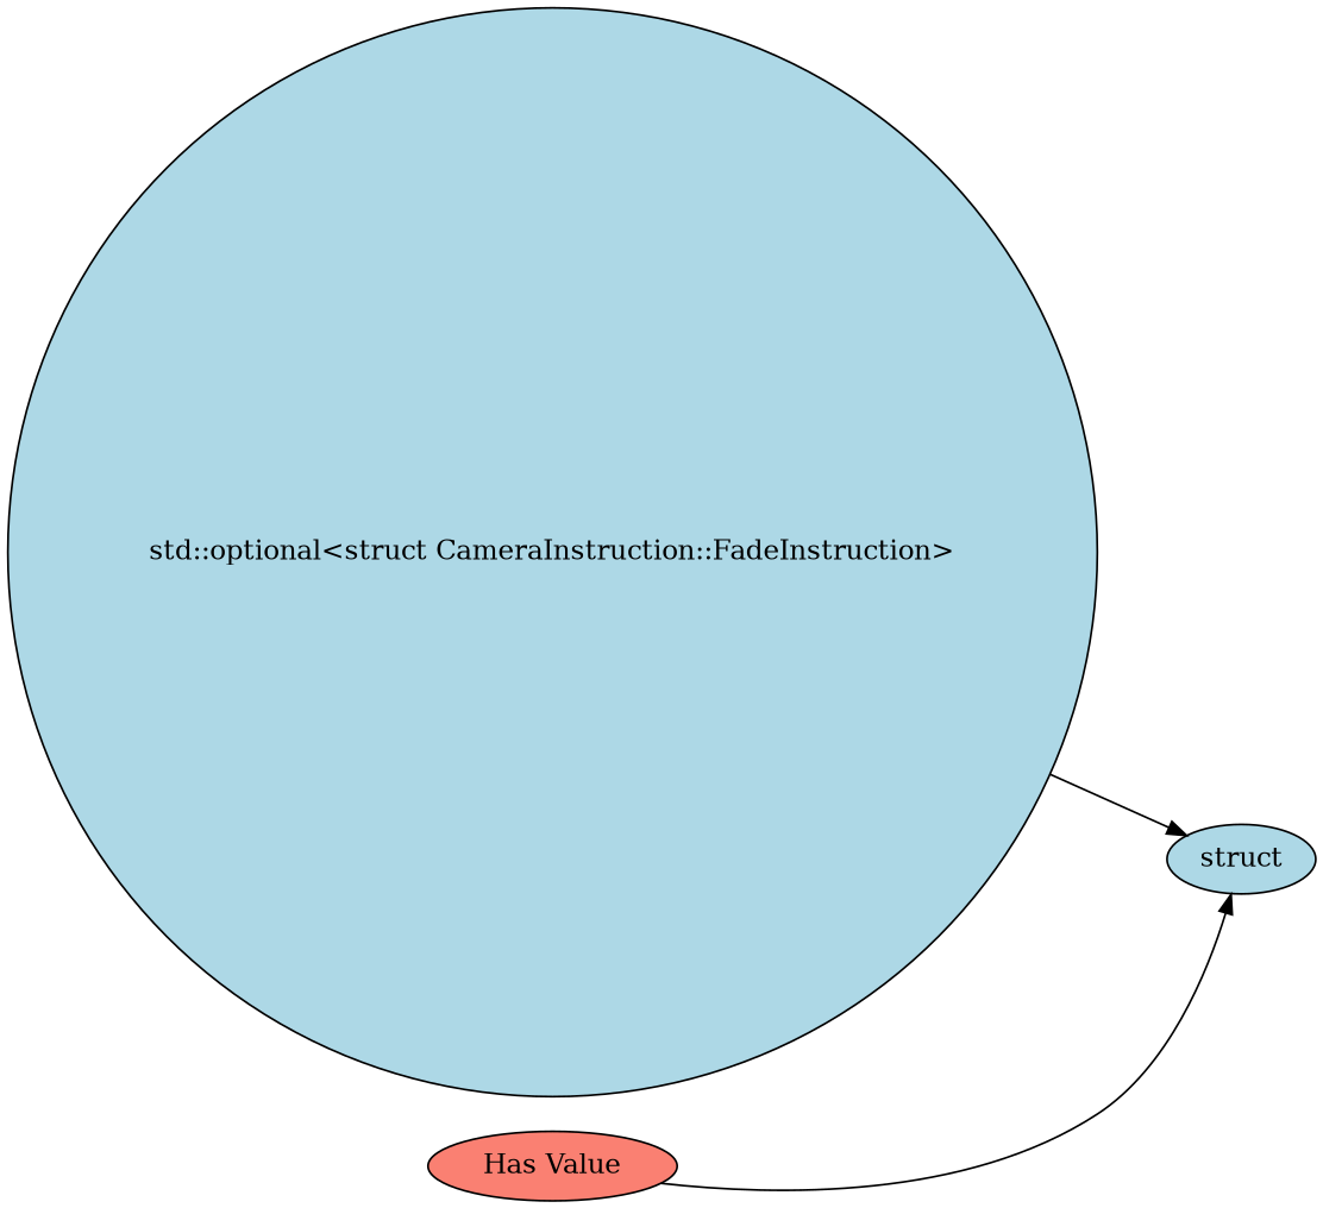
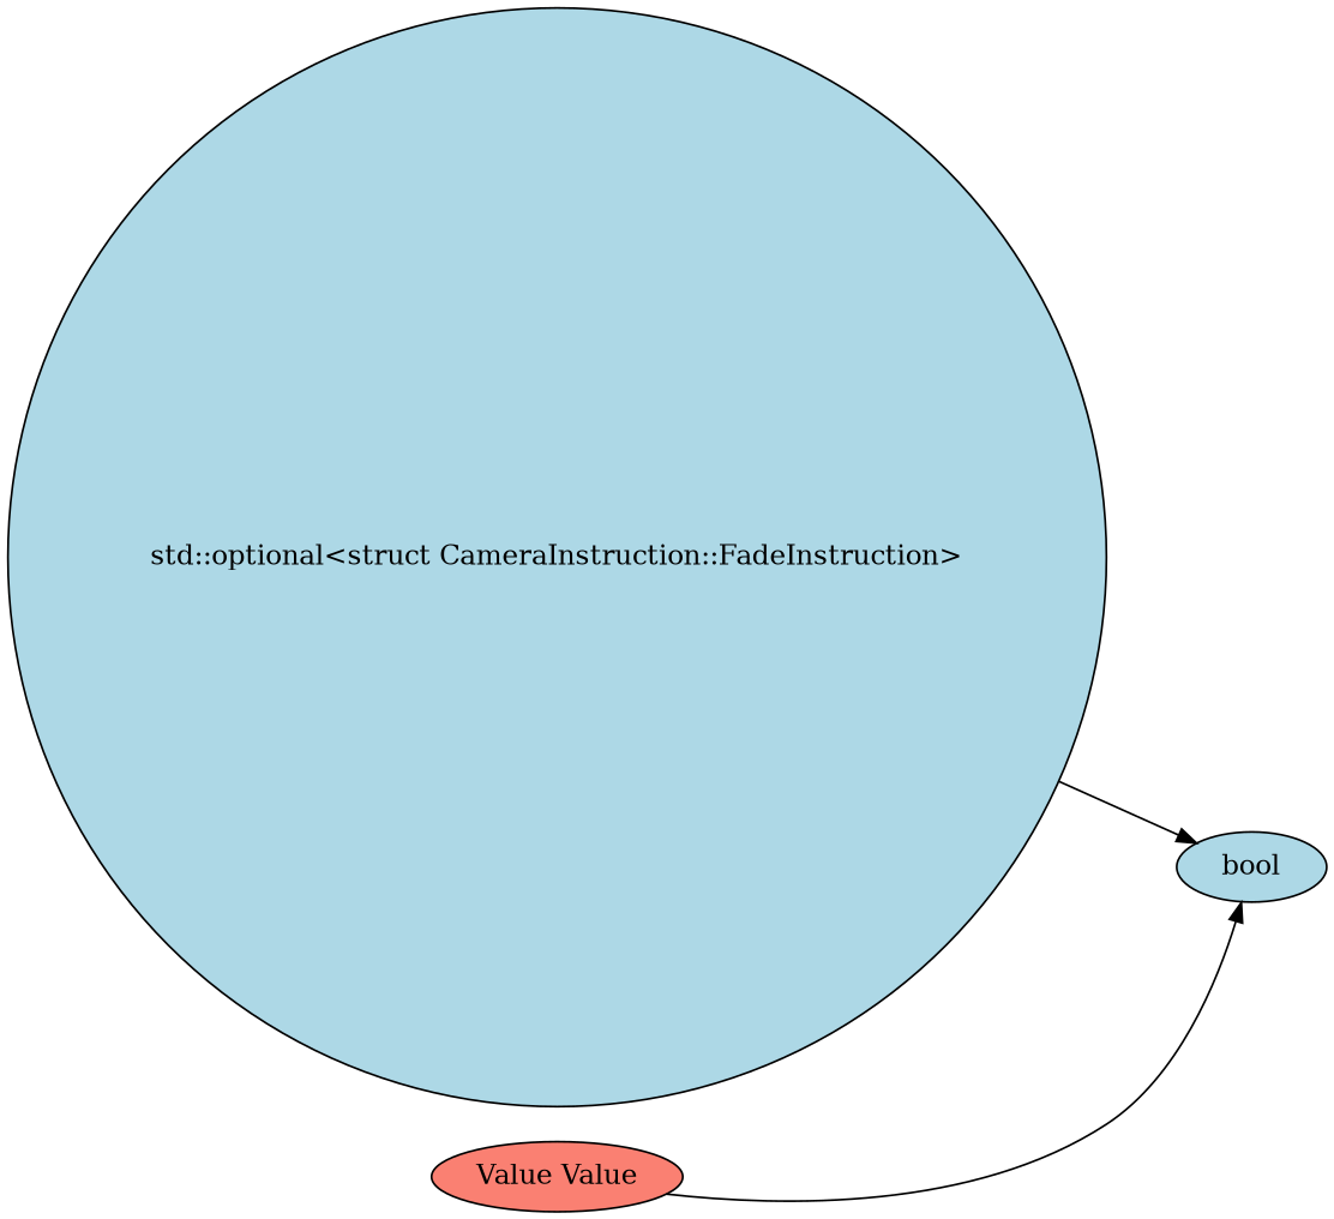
  digraph {
    rankdir=LR
    node [fillcolor=lightblue shape=ellipse style=filled]
-   n1 [label=struct]
+   n1 [label=bool]
    n2 [label="std::optional<struct CameraInstruction::FadeInstruction>" shape=circle]
-   n3 [fillcolor=salmon label="Has Value"]
+   n3 [fillcolor=salmon label="Value Value"]
    subgraph sub_1 {
      rank=max
      n1
    }
    n2 -> n1
    n3 -> n1
  }
